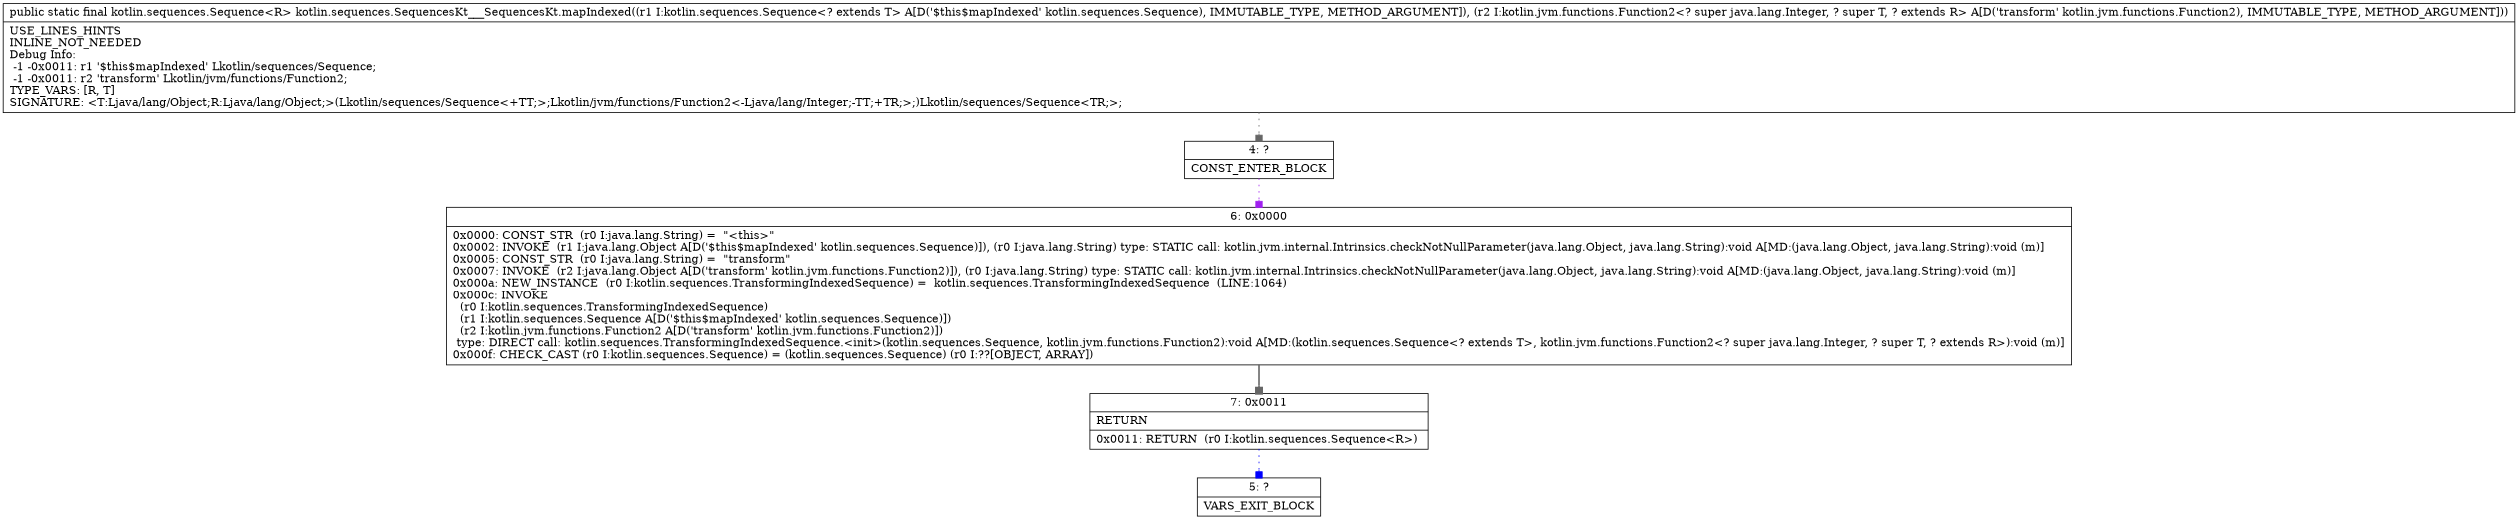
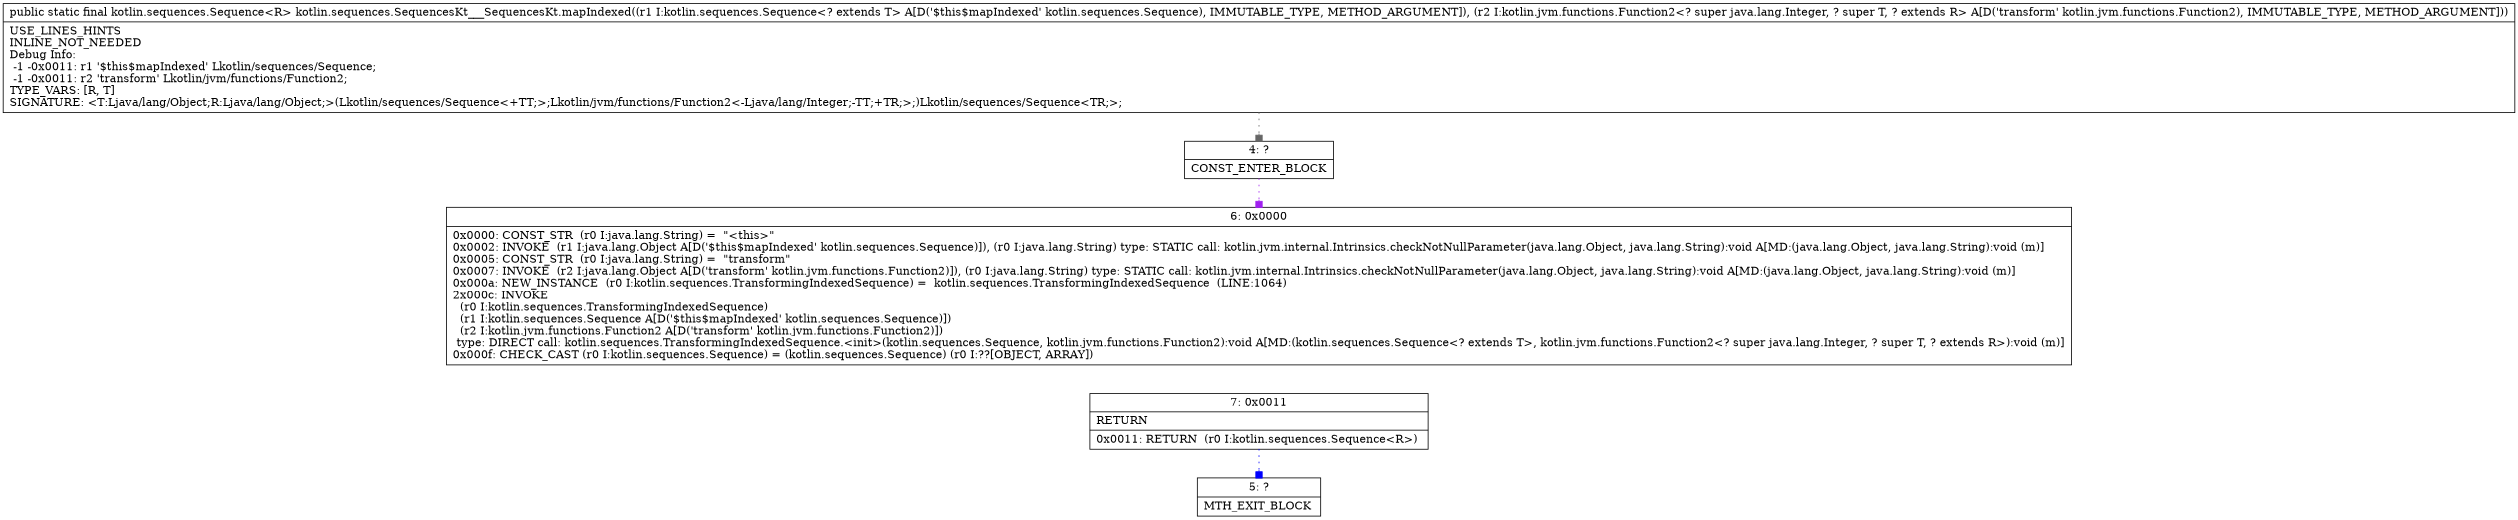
  digraph {
    node [shape=record]
    edge [arrowhead=box color=gray40 style=dotted]
    n1 [label="{4\:\ ?|CONST_ENTER_BLOCK\l}"]
-   n2 [label="{6\:\ 0x0000|0x0000: CONST_STR  (r0 I:java.lang.String) =  \"\<this\>\" \l0x0002: INVOKE  (r1 I:java.lang.Object A[D('$this$mapIndexed' kotlin.sequences.Sequence)]), (r0 I:java.lang.String) type: STATIC call: kotlin.jvm.internal.Intrinsics.checkNotNullParameter(java.lang.Object, java.lang.String):void A[MD:(java.lang.Object, java.lang.String):void (m)]\l0x0005: CONST_STR  (r0 I:java.lang.String) =  \"transform\" \l0x0007: INVOKE  (r2 I:java.lang.Object A[D('transform' kotlin.jvm.functions.Function2)]), (r0 I:java.lang.String) type: STATIC call: kotlin.jvm.internal.Intrinsics.checkNotNullParameter(java.lang.Object, java.lang.String):void A[MD:(java.lang.Object, java.lang.String):void (m)]\l0x000a: NEW_INSTANCE  (r0 I:kotlin.sequences.TransformingIndexedSequence) =  kotlin.sequences.TransformingIndexedSequence  (LINE:1064)\l0x000c: INVOKE  \l  (r0 I:kotlin.sequences.TransformingIndexedSequence)\l  (r1 I:kotlin.sequences.Sequence A[D('$this$mapIndexed' kotlin.sequences.Sequence)])\l  (r2 I:kotlin.jvm.functions.Function2 A[D('transform' kotlin.jvm.functions.Function2)])\l type: DIRECT call: kotlin.sequences.TransformingIndexedSequence.\<init\>(kotlin.sequences.Sequence, kotlin.jvm.functions.Function2):void A[MD:(kotlin.sequences.Sequence\<? extends T\>, kotlin.jvm.functions.Function2\<? super java.lang.Integer, ? super T, ? extends R\>):void (m)]\l0x000f: CHECK_CAST (r0 I:kotlin.sequences.Sequence) = (kotlin.sequences.Sequence) (r0 I:??[OBJECT, ARRAY]) \l}"]
+   n2 [label="{6\:\ 0x0000|0x0000: CONST_STR  (r0 I:java.lang.String) =  \"\<this\>\" \l0x0002: INVOKE  (r1 I:java.lang.Object A[D('$this$mapIndexed' kotlin.sequences.Sequence)]), (r0 I:java.lang.String) type: STATIC call: kotlin.jvm.internal.Intrinsics.checkNotNullParameter(java.lang.Object, java.lang.String):void A[MD:(java.lang.Object, java.lang.String):void (m)]\l0x0005: CONST_STR  (r0 I:java.lang.String) =  \"transform\" \l0x0007: INVOKE  (r2 I:java.lang.Object A[D('transform' kotlin.jvm.functions.Function2)]), (r0 I:java.lang.String) type: STATIC call: kotlin.jvm.internal.Intrinsics.checkNotNullParameter(java.lang.Object, java.lang.String):void A[MD:(java.lang.Object, java.lang.String):void (m)]\l0x000a: NEW_INSTANCE  (r0 I:kotlin.sequences.TransformingIndexedSequence) =  kotlin.sequences.TransformingIndexedSequence  (LINE:1064)\l2x000c: INVOKE  \l  (r0 I:kotlin.sequences.TransformingIndexedSequence)\l  (r1 I:kotlin.sequences.Sequence A[D('$this$mapIndexed' kotlin.sequences.Sequence)])\l  (r2 I:kotlin.jvm.functions.Function2 A[D('transform' kotlin.jvm.functions.Function2)])\l type: DIRECT call: kotlin.sequences.TransformingIndexedSequence.\<init\>(kotlin.sequences.Sequence, kotlin.jvm.functions.Function2):void A[MD:(kotlin.sequences.Sequence\<? extends T\>, kotlin.jvm.functions.Function2\<? super java.lang.Integer, ? super T, ? extends R\>):void (m)]\l0x000f: CHECK_CAST (r0 I:kotlin.sequences.Sequence) = (kotlin.sequences.Sequence) (r0 I:??[OBJECT, ARRAY]) \l}"]
    n3 [label="{7\:\ 0x0011|RETURN\l|0x0011: RETURN  (r0 I:kotlin.sequences.Sequence\<R\>) \l}"]
-   n4 [label="{5\:\ ?|VARS_EXIT_BLOCK\l}"]
+   n4 [label="{5\:\ ?|MTH_EXIT_BLOCK\l}"]
    n5 [label="{public static final kotlin.sequences.Sequence\<R\> kotlin.sequences.SequencesKt___SequencesKt.mapIndexed((r1 I:kotlin.sequences.Sequence\<? extends T\> A[D('$this$mapIndexed' kotlin.sequences.Sequence), IMMUTABLE_TYPE, METHOD_ARGUMENT]), (r2 I:kotlin.jvm.functions.Function2\<? super java.lang.Integer, ? super T, ? extends R\> A[D('transform' kotlin.jvm.functions.Function2), IMMUTABLE_TYPE, METHOD_ARGUMENT]))  | USE_LINES_HINTS\lINLINE_NOT_NEEDED\lDebug Info:\l  \-1 \-0x0011: r1 '$this$mapIndexed' Lkotlin\/sequences\/Sequence;\l  \-1 \-0x0011: r2 'transform' Lkotlin\/jvm\/functions\/Function2;\lTYPE_VARS: [R, T]\lSIGNATURE: \<T:Ljava\/lang\/Object;R:Ljava\/lang\/Object;\>(Lkotlin\/sequences\/Sequence\<+TT;\>;Lkotlin\/jvm\/functions\/Function2\<\-Ljava\/lang\/Integer;\-TT;+TR;\>;)Lkotlin\/sequences\/Sequence\<TR;\>;\l}"]
    n1 -> n2 [color=purple]
-   n2 -> n3 [style=bold]
    n3 -> n4 [color=blue]
    n5 -> n1
  }
